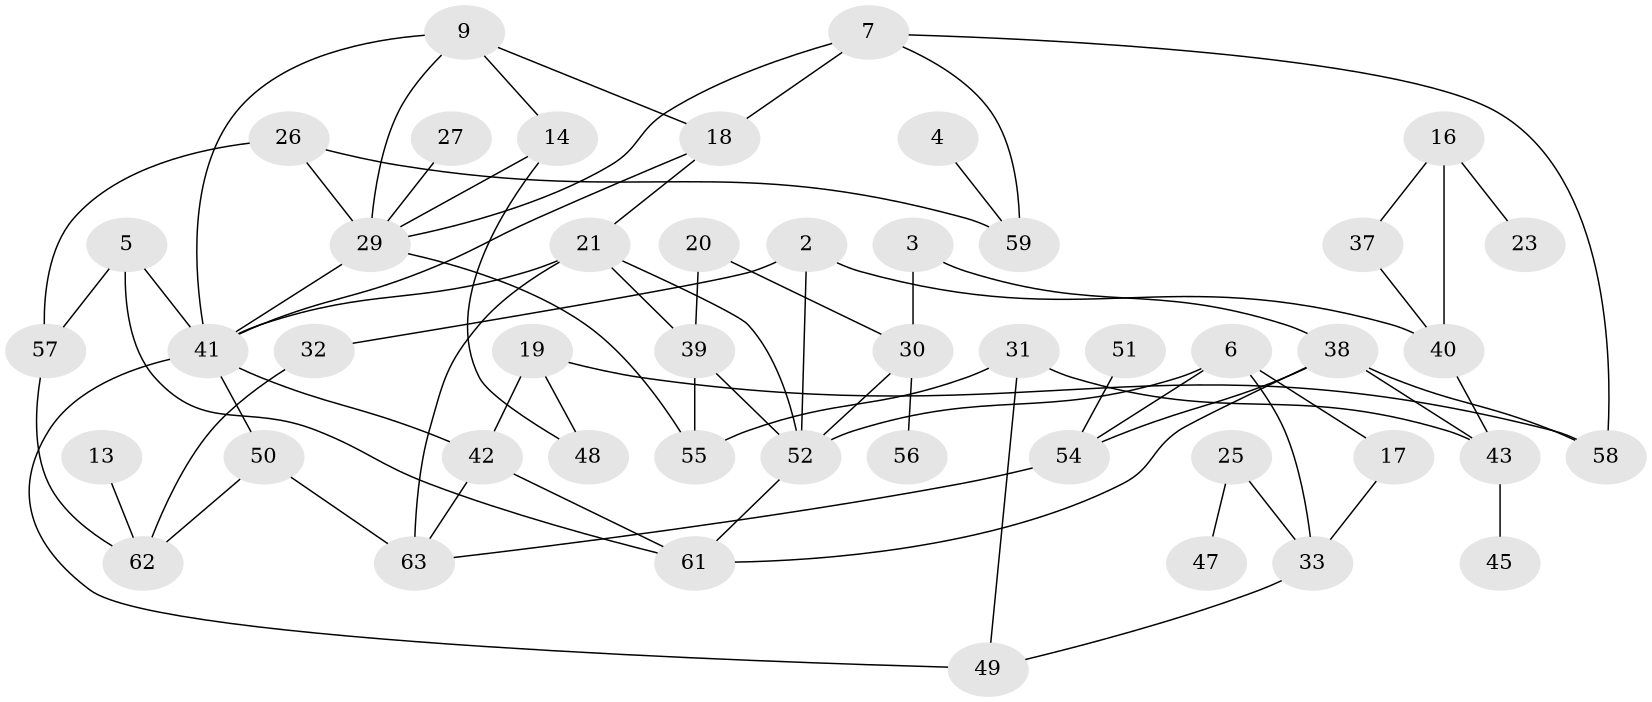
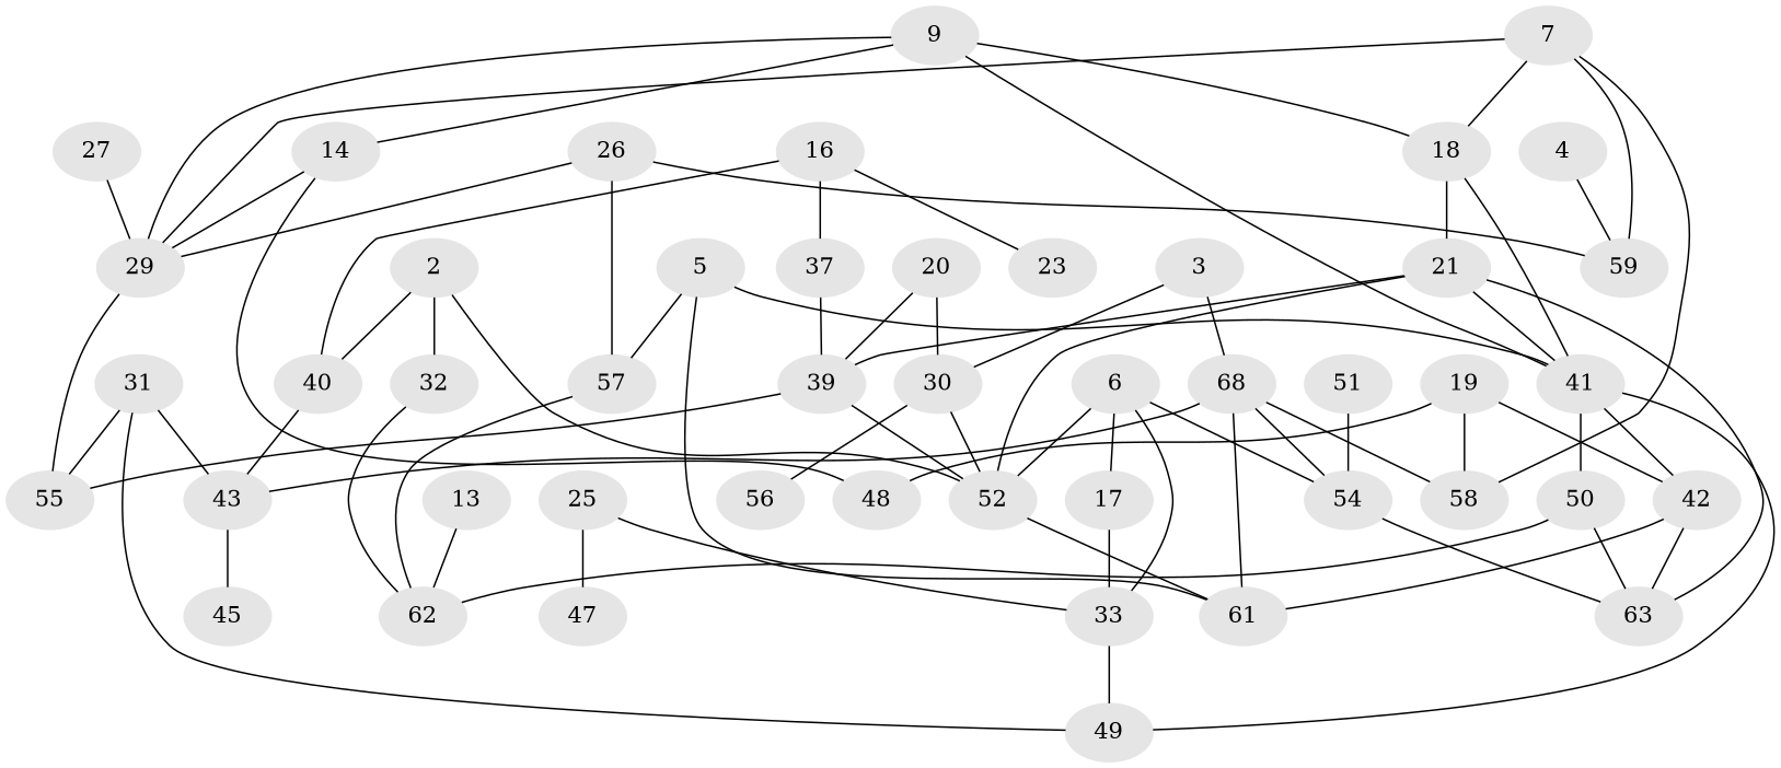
  graph {
    node [color=gray90 style=filled]
    edge [weight=1.0]
    2
    32
    40
    52
    62
    43
    61
    3
    30
-   38
+   38 [label=68]
    56
    54
    58
    4
    59
    5
    41
    57
    42
    49
    50
    6
    17
    33
    63
    7
    18
    29
    21
    55
    9
    14
    48
    13
    16
    23
    37
    39
    19
    20
    25
    47
    26
    27
    31
    45
    51
    2 -- 32
    2 -- 40
    2 -- 52
    32 -- 62
    40 -- 43
    52 -- 61
    43 -- 45
    3 -- 30
    3 -- 38
    30 -- 52
    30 -- 56
    38 -- 43
    38 -- 61
    38 -- 54
    38 -- 58
    54 -- 63
    4 -- 59
    5 -- 61
    5 -- 41
    5 -- 57
    41 -- 42
    41 -- 49
    41 -- 50
    57 -- 62
    42 -- 61
    42 -- 63
    50 -- 62
    50 -- 63
    6 -- 52
    6 -- 54
    6 -- 17
    6 -- 33
    17 -- 33
    33 -- 49
    7 -- 58
    7 -- 59
    7 -- 18
    7 -- 29
    18 -- 41
    18 -- 21
-   29 -- 41
    29 -- 55
    21 -- 52
    21 -- 41 [weight=2.0]
    21 -- 63
    21 -- 39
    9 -- 41
    9 -- 18
    9 -- 29
    9 -- 14
    14 -- 29
    14 -- 48
    13 -- 62
    16 -- 40
    16 -- 23
    16 -- 37
-   37 -- 40
+   37 -- 39
    39 -- 52
    39 -- 55
    19 -- 58
    19 -- 42 [weight=2.0]
    19 -- 48
    20 -- 30
    20 -- 39
    25 -- 33
    25 -- 47
    26 -- 59
    26 -- 57
    26 -- 29
    27 -- 29
    31 -- 43
    31 -- 49
    31 -- 55
    51 -- 54
  }
